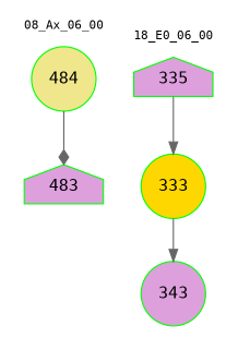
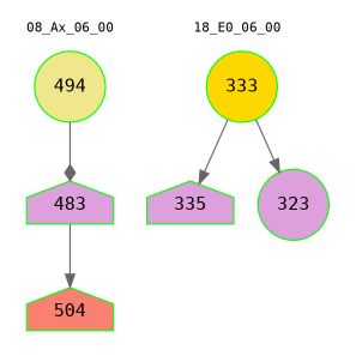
  digraph {
    fontname="DejaVu Sans Mono"
    node [color=green fillcolor=plum fontname="DejaVu Sans Mono" shape=circle style=filled]
    edge [arrowhead=normal color=gray40 fontname="DejaVu Sans Mono"]
-   n1 [fillcolor=khaki label=484]
+   n1 [fillcolor=khaki label=494]
    n2 [label=483 shape=house]
+   n3 [fillcolor=salmon label=504 shape=house]
    n4 [label=335 shape=house]
    n5 [fillcolor=gold label=333]
-   n6 [label=343]
+   n6 [label=323]
    subgraph cluster_1 {
      color=white
      fontsize=10
      label="08_Ax_06_00"
      n1
      n2
+     n3
    }
    subgraph cluster_2 {
      color=white
      fontsize=10
      label="18_E0_06_00"
      n4
      n5
      n6
    }
    n1 -> n2 [arrowhead=diamond]
-   n4 -> n5
+   n2 -> n3
+   n5 -> n4
    n5 -> n6
  }
